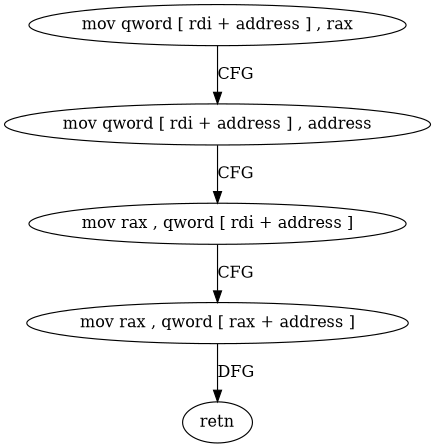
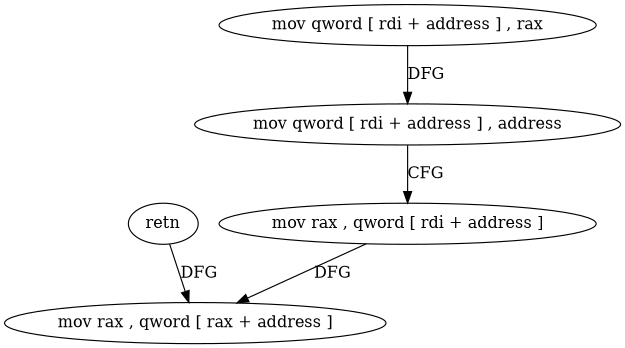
  digraph {
    n1 [label="mov rax , qword [ rdi + address ]"]
    n2 [label="mov rax , qword [ rax + address ]"]
    n3 [label=retn]
    n4 [label="mov qword [ rdi + address ] , rax"]
    n5 [label="mov qword [ rdi + address ] , address"]
-   n1 -> n2 [label=CFG]
-   n2 -> n3 [label=DFG]
-   n4 -> n5 [label=CFG]
+   n1 -> n2 [label=DFG]
+   n3 -> n2 [label=DFG]
+   n4 -> n5 [label=DFG]
    n5 -> n1 [label=CFG]
  }
